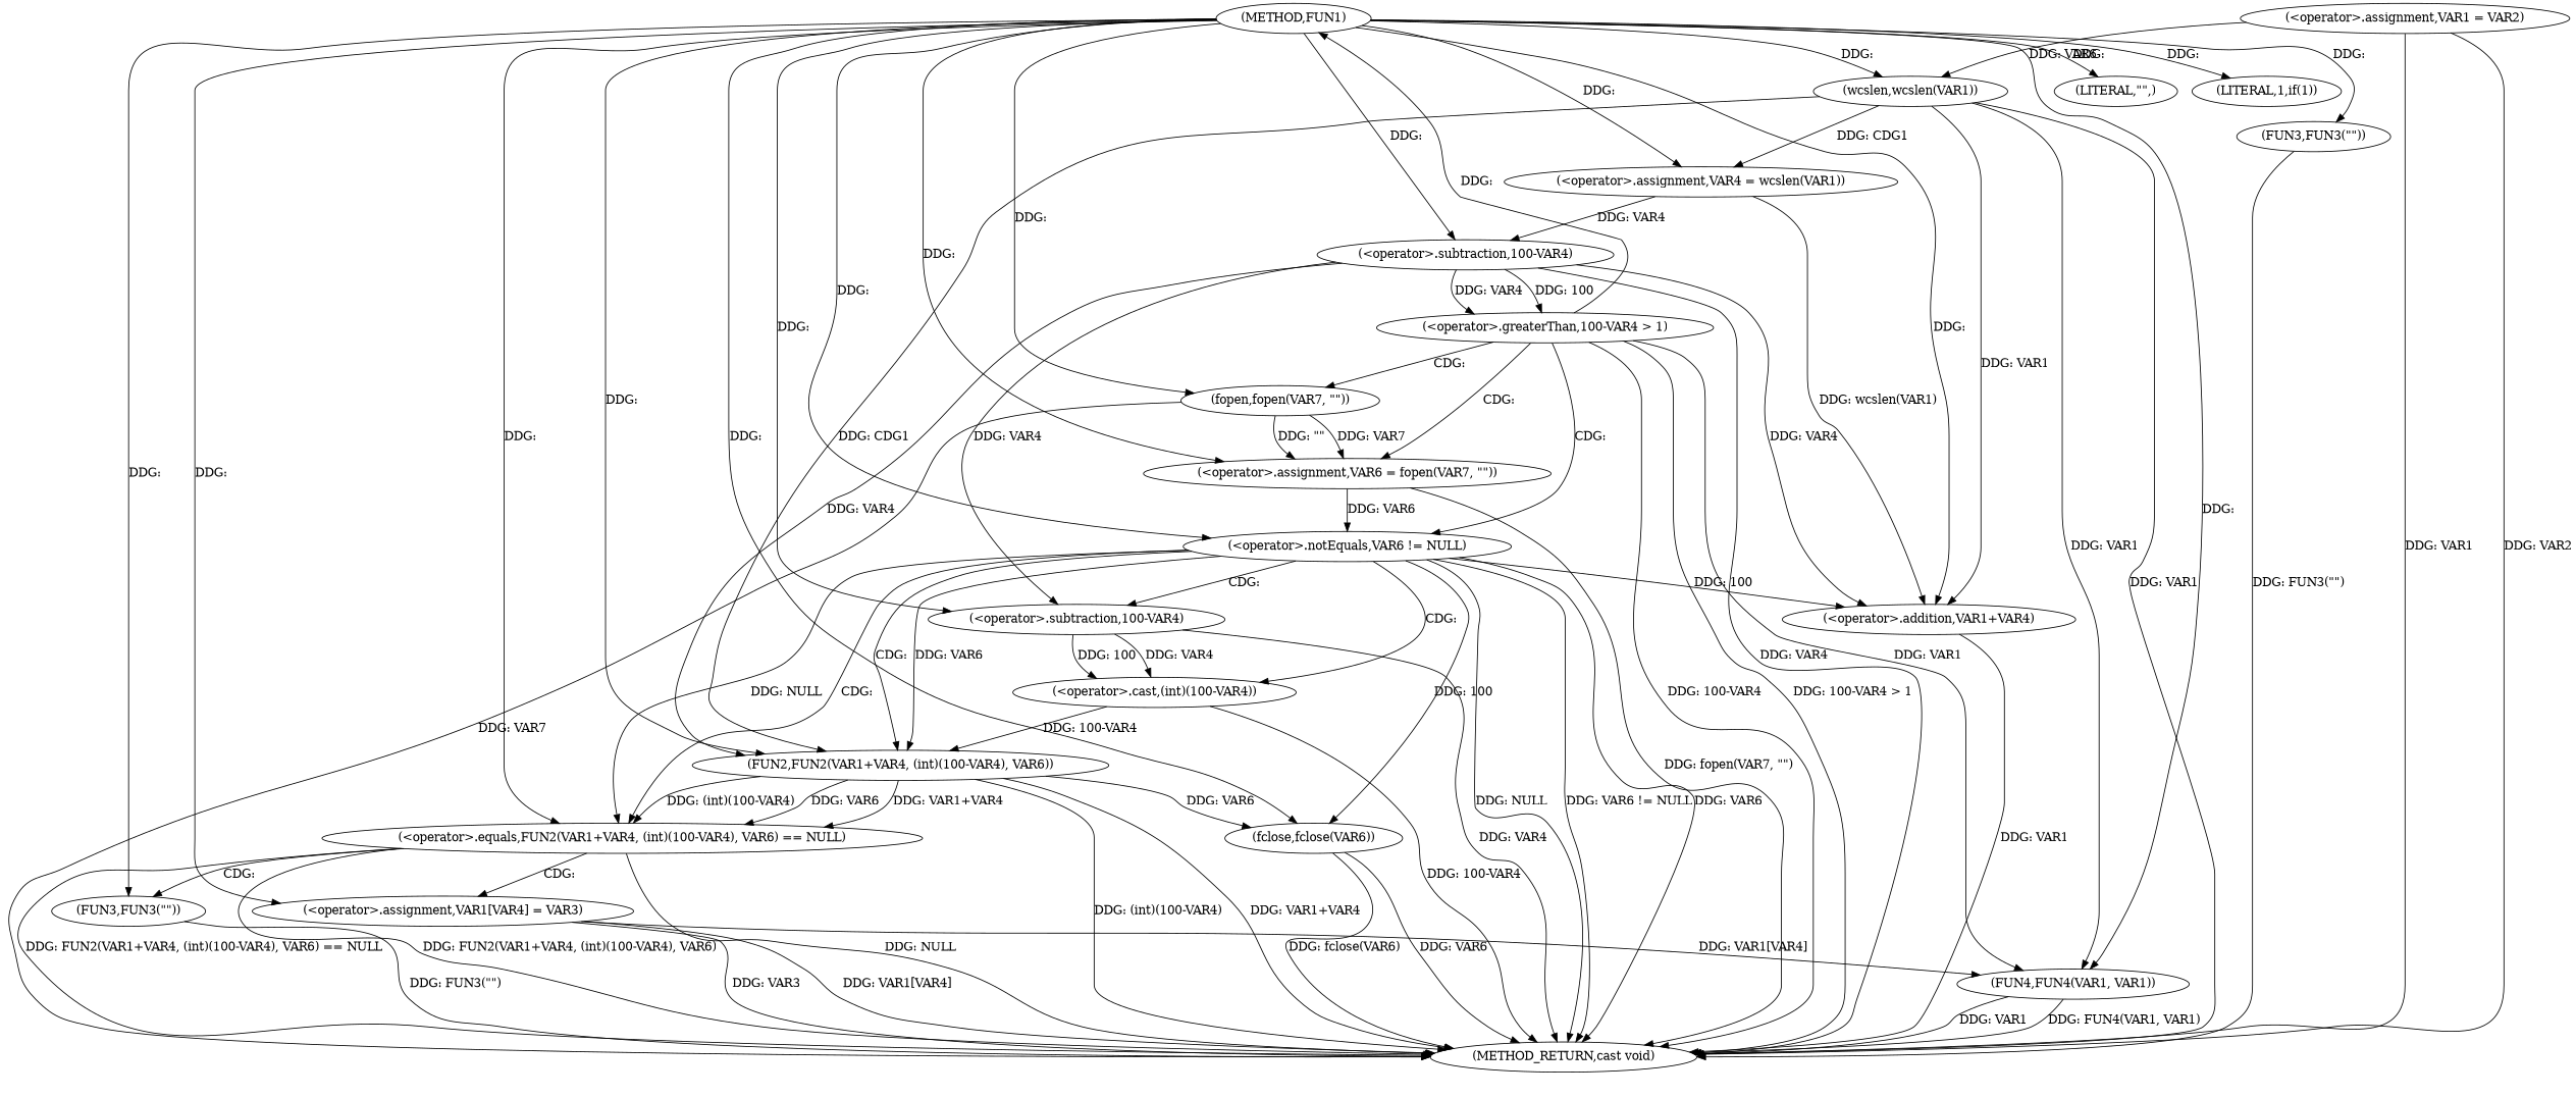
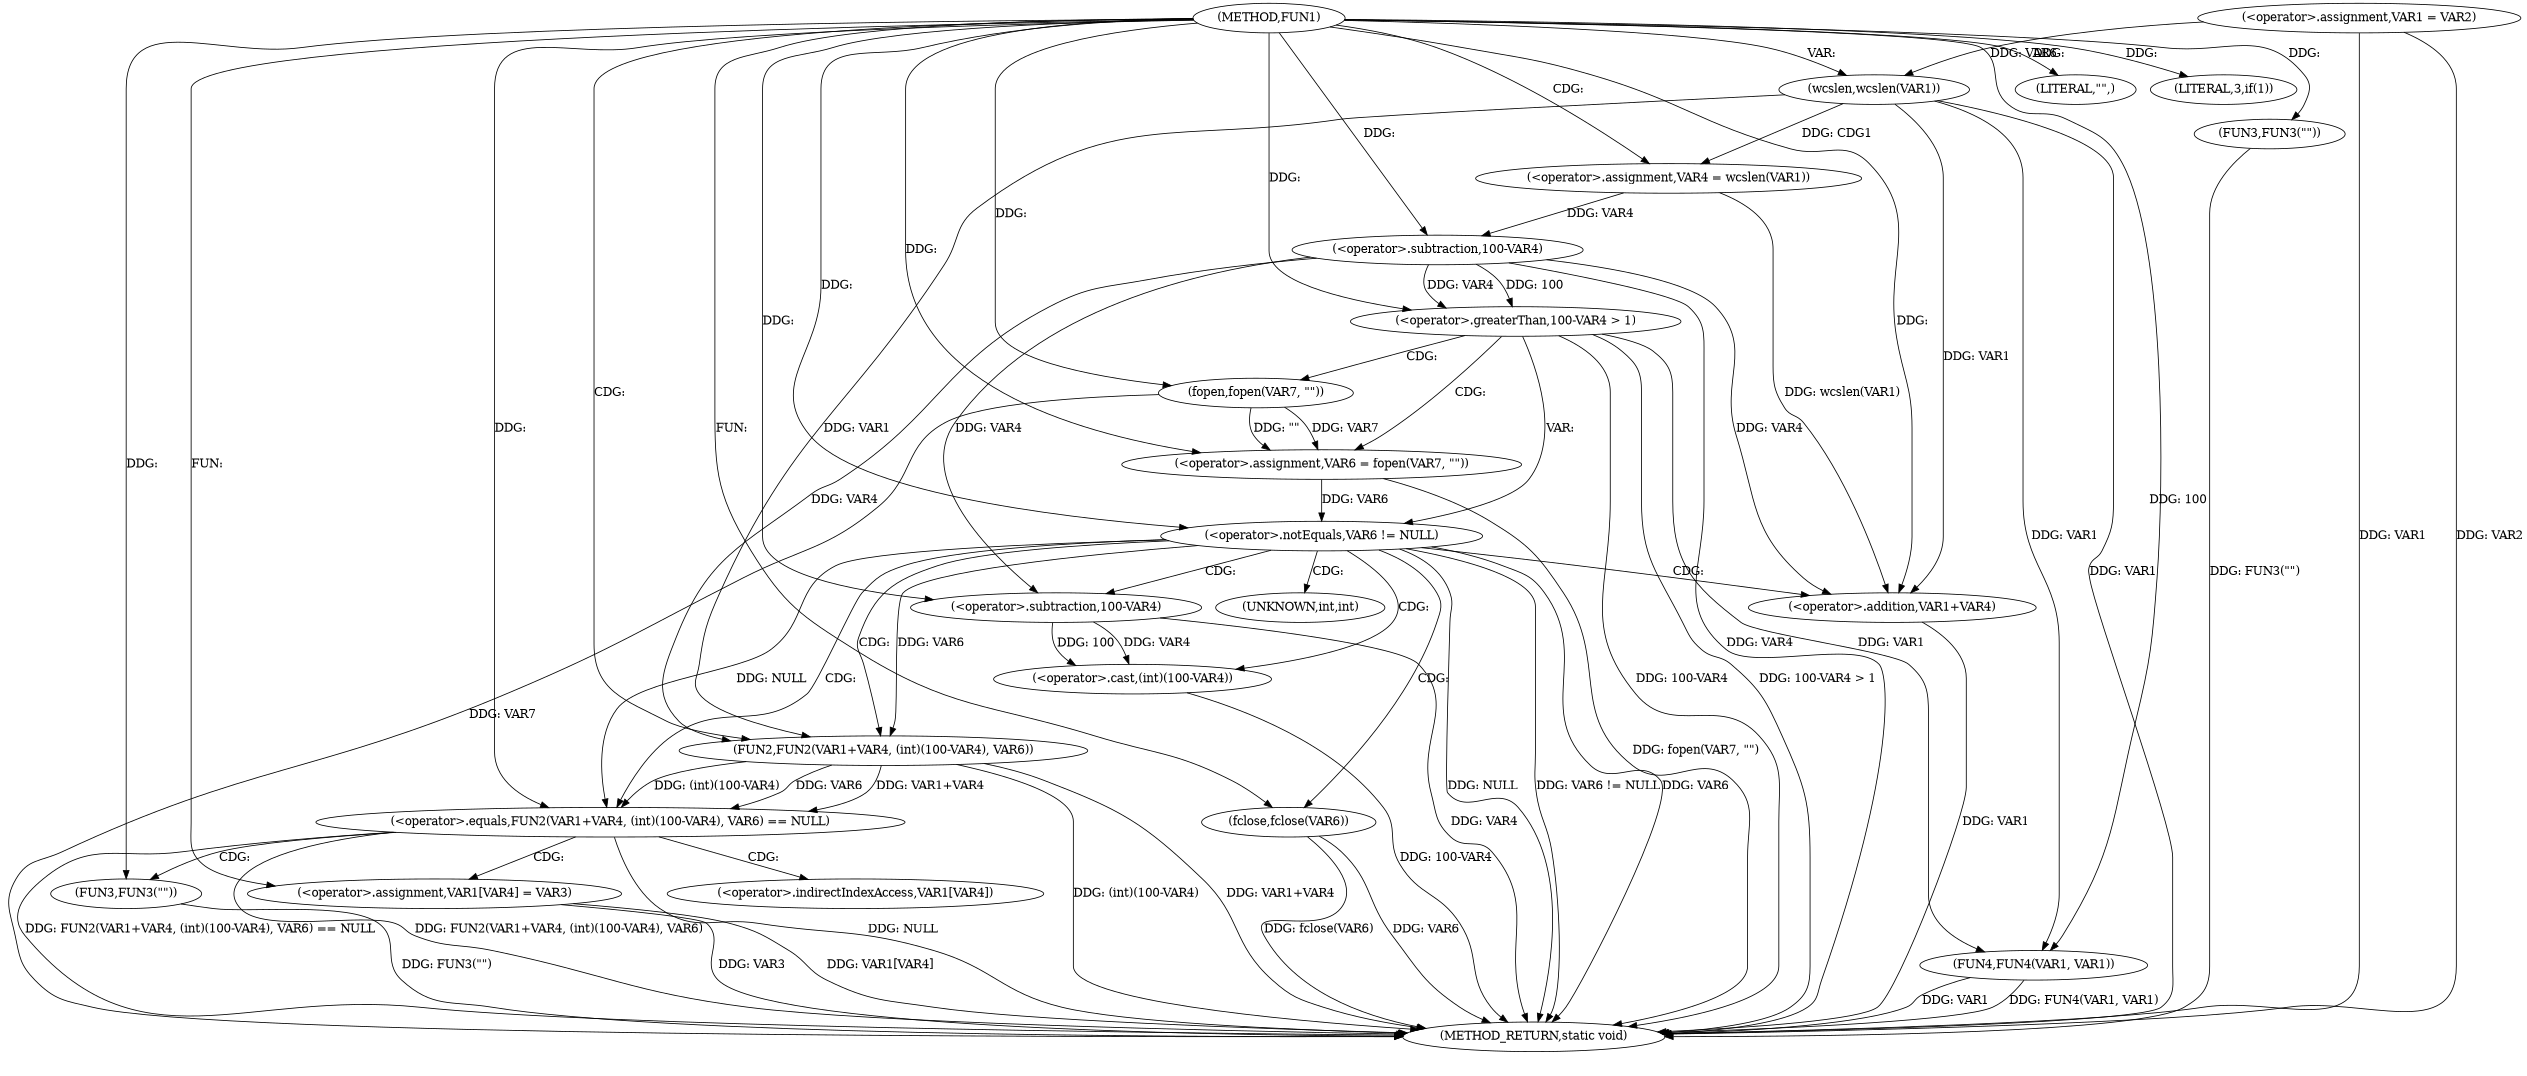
  digraph {
    fontname="DejaVu Serif"
    node [fontname="DejaVu Serif"]
    edge [fontname="DejaVu Serif"]
    n1 [label="(METHOD,FUN1)"]
    n2 [label="(LITERAL,\"\",)"]
-   n3 [label="(LITERAL,1,if(1))"]
+   n3 [label="(LITERAL,3,if(1))"]
    n4 [label="(<operator>.assignment,VAR4 = wcslen(VAR1))"]
    n5 [label="(wcslen,wcslen(VAR1))"]
    n6 [label="(<operator>.greaterThan,100-VAR4 > 1)"]
    n7 [label="(<operator>.subtraction,100-VAR4)"]
    n8 [label="(<operator>.assignment,VAR6 = fopen(VAR7, \"\"))"]
    n9 [label="(fopen,fopen(VAR7, \"\"))"]
    n10 [label="(<operator>.notEquals,VAR6 != NULL)"]
    n11 [label="(<operator>.equals,FUN2(VAR1+VAR4, (int)(100-VAR4), VAR6) == NULL)"]
    n12 [label="(FUN2,FUN2(VAR1+VAR4, (int)(100-VAR4), VAR6))"]
    n13 [label="(<operator>.addition,VAR1+VAR4)"]
    n14 [label="(<operator>.subtraction,100-VAR4)"]
    n15 [label="(FUN3,FUN3(\"\"))"]
    n16 [label="(<operator>.assignment,VAR1[VAR4] = VAR3)"]
    n17 [label="(fclose,fclose(VAR6))"]
    n18 [label="(FUN3,FUN3(\"\"))"]
    n19 [label="(FUN4,FUN4(VAR1, VAR1))"]
    n20 [label="(<operator>.assignment,VAR1 = VAR2)"]
-   n21 [label="(METHOD_RETURN,cast void)"]
+   n21 [label="(METHOD_RETURN,static void)"]
    n22 [label="(<operator>.cast,(int)(100-VAR4))"]
+   n23 [label="(UNKNOWN,int,int)"]
+   n24 [label="(<operator>.indirectIndexAccess,VAR1[VAR4])"]
    n1 -> n2 [label="DDG: "]
    n1 -> n3 [label="DDG: "]
-   n1 -> n4 [label="DDG: "]
-   n1 -> n5 [label="DDG: "]
-   n6 -> n1 [label="DDG: "]
+   n1 -> n4 [label="CDG: "]
+   n1 -> n5 [label="VAR: "]
+   n1 -> n6 [label="DDG: "]
    n1 -> n7 [label="DDG: "]
    n1 -> n8 [label="DDG: "]
    n1 -> n9 [label="DDG: "]
    n1 -> n10 [label="DDG: "]
    n1 -> n11 [label="DDG: "]
-   n1 -> n12 [label="DDG: "]
+   n1 -> n12 [label="CDG: "]
    n1 -> n13 [label="DDG: "]
    n1 -> n14 [label="DDG: "]
    n1 -> n15 [label="DDG: "]
-   n1 -> n16 [label="DDG: "]
-   n1 -> n17 [label="DDG: "]
+   n1 -> n16 [label="FUN: "]
+   n1 -> n17 [label="FUN: "]
    n1 -> n18 [label="DDG: "]
-   n1 -> n19 [label="DDG: "]
+   n1 -> n19 [label="DDG: 100"]
    n4 -> n7 [label="DDG: VAR4"]
    n4 -> n13 [label="DDG: wcslen(VAR1)"]
    n5 -> n4 [label="DDG: CDG1"]
-   n5 -> n12 [label="DDG: CDG1"]
+   n5 -> n12 [label="DDG: VAR1"]
    n5 -> n13 [label="DDG: VAR1"]
    n5 -> n19 [label="DDG: VAR1"]
    n5 -> n21 [label="DDG: VAR1"]
    n6 -> n8 [label="CDG: "]
    n6 -> n9 [label="CDG: "]
-   n6 -> n10 [label="CDG: "]
+   n6 -> n10 [label="VAR: "]
    n6 -> n19 [label="DDG: VAR1"]
    n6 -> n21 [label="DDG: 100-VAR4 > 1"]
    n6 -> n21 [label="DDG: 100-VAR4"]
    n7 -> n6 [label="DDG: 100"]
    n7 -> n6 [label="DDG: VAR4"]
    n7 -> n12 [label="DDG: VAR4"]
    n7 -> n13 [label="DDG: VAR4"]
    n7 -> n14 [label="DDG: VAR4"]
    n7 -> n21 [label="DDG: VAR4"]
    n8 -> n10 [label="DDG: VAR6"]
    n8 -> n21 [label="DDG: fopen(VAR7, \"\")"]
    n9 -> n8 [label="DDG: VAR7"]
    n9 -> n8 [label="DDG: \"\""]
    n9 -> n21 [label="DDG: VAR7"]
    n10 -> n11 [label="DDG: NULL"]
    n10 -> n11 [label="CDG: "]
    n10 -> n12 [label="DDG: VAR6"]
    n10 -> n12 [label="CDG: "]
-   n10 -> n13 [label="DDG: 100"]
+   n10 -> n13 [label="CDG: "]
    n10 -> n14 [label="CDG: "]
-   n10 -> n17 [label="DDG: 100"]
+   n10 -> n17 [label="CDG: "]
    n10 -> n21 [label="DDG: NULL"]
    n10 -> n21 [label="DDG: VAR6 != NULL"]
    n10 -> n21 [label="DDG: VAR6"]
    n10 -> n22 [label="CDG: "]
+   n10 -> n23 [label="CDG: "]
    n11 -> n15 [label="CDG: "]
    n11 -> n16 [label="CDG: "]
    n11 -> n21 [label="DDG: FUN2(VAR1+VAR4, (int)(100-VAR4), VAR6) == NULL"]
    n11 -> n21 [label="DDG: FUN2(VAR1+VAR4, (int)(100-VAR4), VAR6)"]
    n11 -> n21 [label="DDG: NULL"]
+   n11 -> n24 [label="CDG: "]
    n12 -> n11 [label="DDG: VAR1+VAR4"]
    n12 -> n11 [label="DDG: (int)(100-VAR4)"]
    n12 -> n11 [label="DDG: VAR6"]
-   n12 -> n17 [label="DDG: VAR6"]
    n12 -> n21 [label="DDG: (int)(100-VAR4)"]
    n12 -> n21 [label="DDG: VAR1+VAR4"]
    n13 -> n21 [label="DDG: VAR1"]
    n14 -> n21 [label="DDG: VAR4"]
    n14 -> n22 [label="DDG: 100"]
    n14 -> n22 [label="DDG: VAR4"]
    n15 -> n21 [label="DDG: FUN3(\"\")"]
-   n16 -> n19 [label="DDG: VAR1[VAR4]"]
    n16 -> n21 [label="DDG: VAR1[VAR4]"]
    n16 -> n21 [label="DDG: VAR3"]
    n17 -> n21 [label="DDG: fclose(VAR6)"]
    n17 -> n21 [label="DDG: VAR6"]
    n18 -> n21 [label="DDG: FUN3(\"\")"]
    n19 -> n21 [label="DDG: FUN4(VAR1, VAR1)"]
    n19 -> n21 [label="DDG: VAR1"]
    n20 -> n5 [label="DDG: VAR6"]
    n20 -> n21 [label="DDG: VAR1"]
    n20 -> n21 [label="DDG: VAR2"]
-   n22 -> n12 [label="DDG: 100-VAR4"]
    n22 -> n21 [label="DDG: 100-VAR4"]
  }
